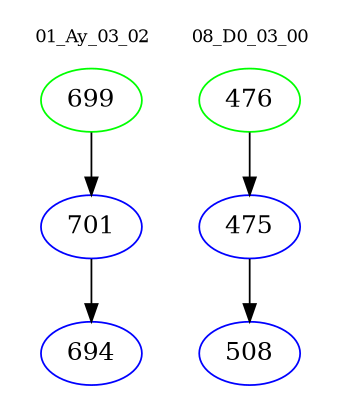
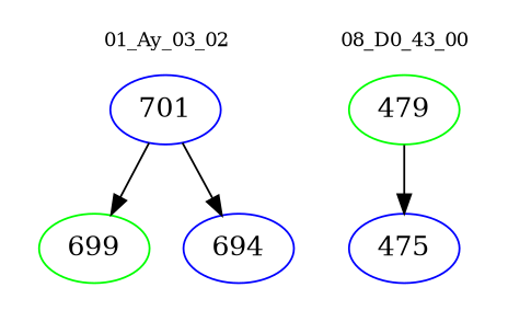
  digraph {
    node [color=blue]
    edge [color=black]
    n1 [color=green label=699]
    n2 [label=701]
    n3 [label=694]
-   n4 [color=green label=476]
+   n4 [color=green label=479]
    n5 [label=475]
-   n6 [label=508]
    subgraph cluster_1 {
      color=white
      fontsize=10
      label="01_Ay_03_02"
      n1
      n2
      n3
    }
    subgraph cluster_2 {
      color=white
      fontsize=10
-     label="08_D0_03_00"
+     label="08_D0_43_00"
      n4
      n5
-     n6
    }
-   n1 -> n2
+   n2 -> n1
    n2 -> n3
    n4 -> n5
-   n5 -> n6
  }
